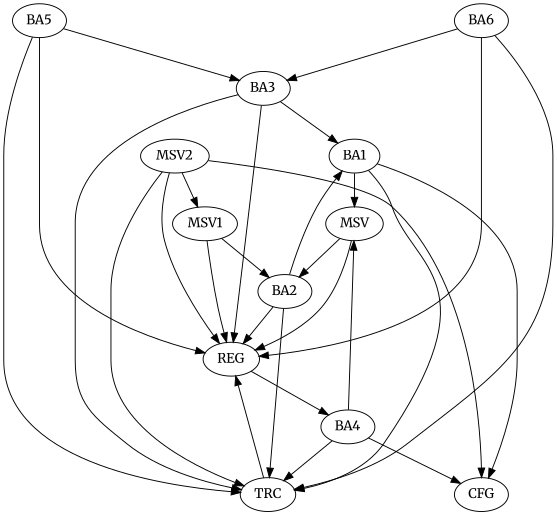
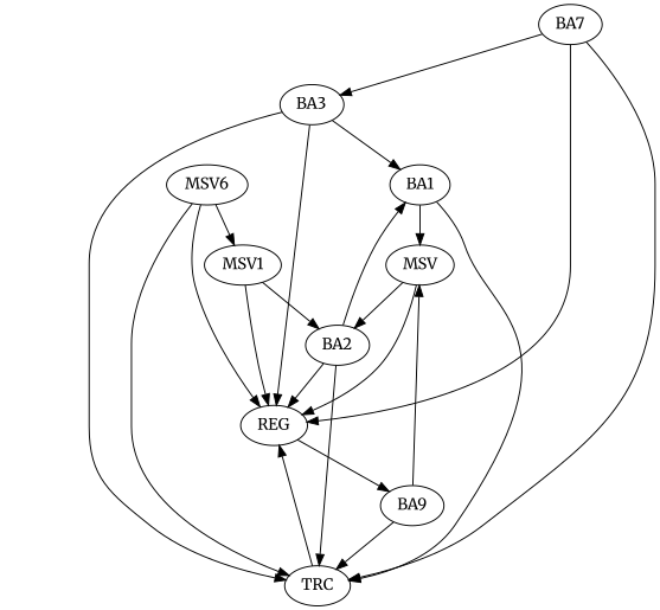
  strict digraph {
    fontname=Merriweather
    node [fontname=Merriweather]
    edge [fontname=Merriweather]
    n1 [label=BA1]
    n2 [label=MSV]
-   n3 [label=CFG]
    n4 [label=TRC]
    n5 [label=BA2]
    n6 [label=REG]
-   n7 [label=BA4]
+   n7 [label=BA9]
    n8 [label=BA3]
-   n9 [label=BA5]
-   n10 [label=BA6]
+   n10 [label=BA7]
    n11 [label=MSV1]
-   n12 [label=MSV2]
+   n12 [label=MSV6]
    n1 -> n2
-   n1 -> n3
    n1 -> n4
    n2 -> n5
    n2 -> n6
    n4 -> n6
    n5 -> n1
    n5 -> n4
    n5 -> n6
    n6 -> n7
    n7 -> n2
-   n7 -> n3
    n7 -> n4
    n8 -> n1
    n8 -> n4
    n8 -> n6
-   n9 -> n4
-   n9 -> n6
-   n9 -> n8
    n10 -> n4
    n10 -> n6
    n10 -> n8
    n11 -> n5
    n11 -> n6
-   n12 -> n3
    n12 -> n4
    n12 -> n6
    n12 -> n11
  }
